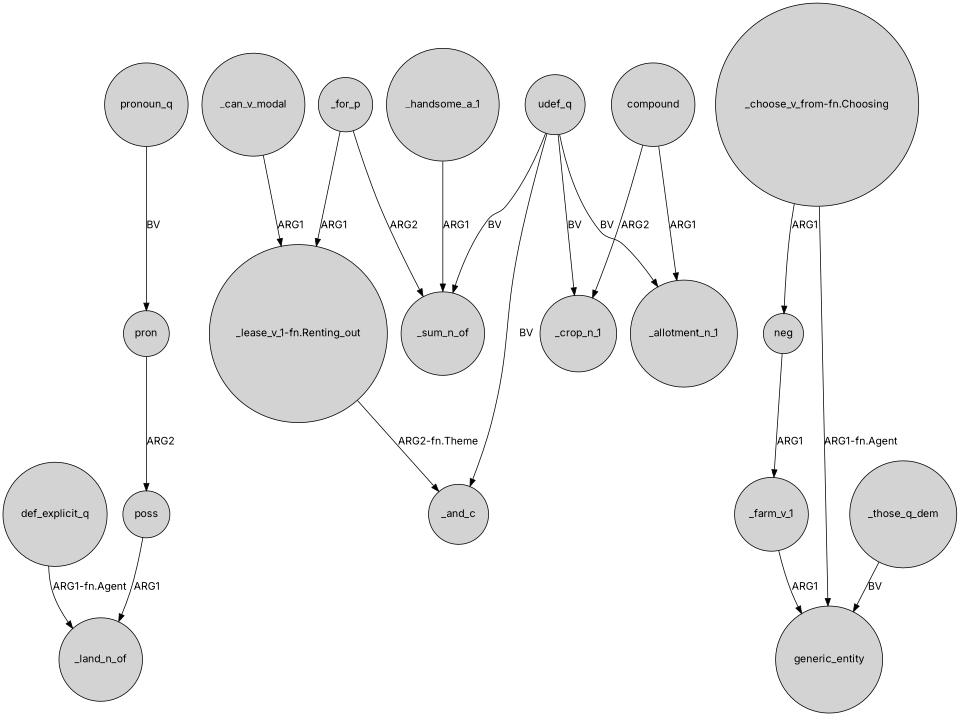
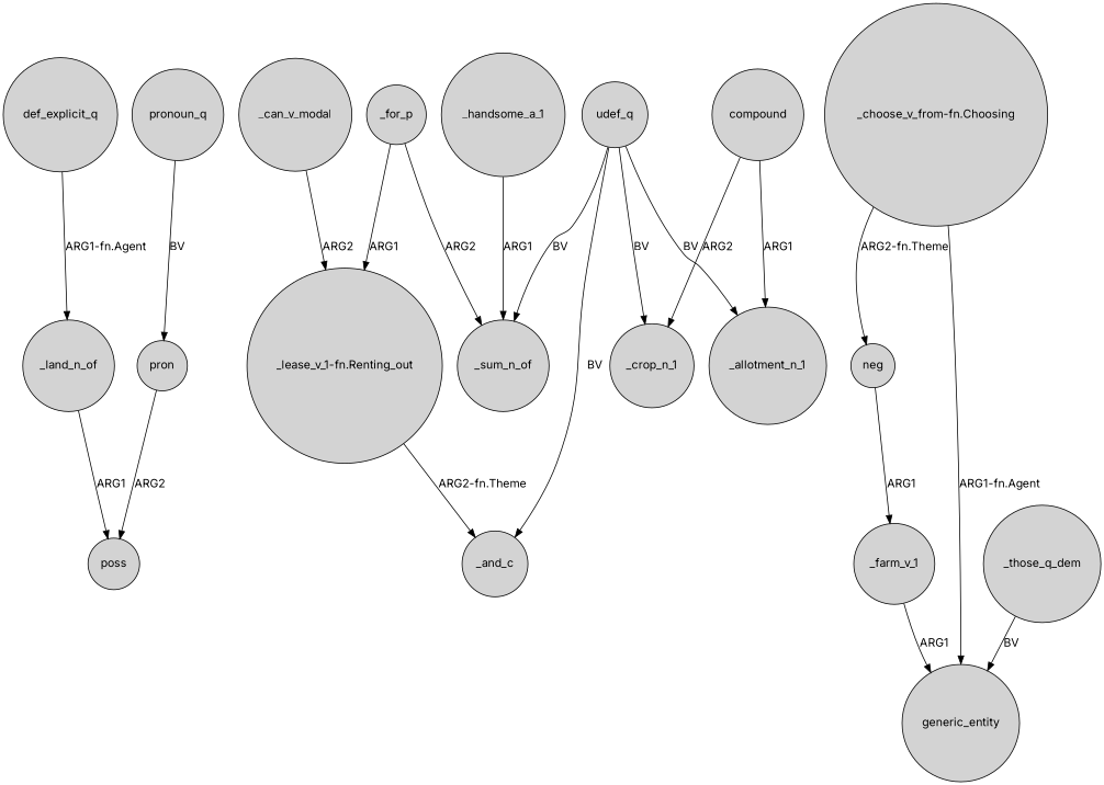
  digraph {
    fontname=Inter
    node [fontname=Inter shape=circle style=filled]
    edge [fontname=Inter]
    poss
    _land_n_of
    pron
    _handsome_a_1
    _sum_n_of
    "_choose_v_from-fn.Choosing"
    neg
    generic_entity
    _farm_v_1
    compound
    _crop_n_1
    _allotment_n_1
    def_explicit_q
    _for_p
    "_lease_v_1-fn.Renting_out"
    _and_c
    udef_q
    _can_v_modal
    pronoun_q
    _those_q_dem
-   poss -> _land_n_of [label=ARG1]
+   _land_n_of -> poss [label=ARG1]
    pron -> poss [label=ARG2]
    _handsome_a_1 -> _sum_n_of [label=ARG1]
-   "_choose_v_from-fn.Choosing" -> neg [label=ARG1]
+   "_choose_v_from-fn.Choosing" -> neg [label="ARG2-fn.Theme"]
    "_choose_v_from-fn.Choosing" -> generic_entity [label="ARG1-fn.Agent"]
    neg -> _farm_v_1 [label=ARG1]
    _farm_v_1 -> generic_entity [label=ARG1]
    compound -> _crop_n_1 [label=ARG2]
    compound -> _allotment_n_1 [label=ARG1]
    def_explicit_q -> _land_n_of [label="ARG1-fn.Agent"]
    _for_p -> _sum_n_of [label=ARG2]
    _for_p -> "_lease_v_1-fn.Renting_out" [label=ARG1]
    "_lease_v_1-fn.Renting_out" -> _and_c [label="ARG2-fn.Theme"]
    udef_q -> _sum_n_of [label=BV]
    udef_q -> _crop_n_1 [label=BV]
    udef_q -> _allotment_n_1 [label=BV]
    udef_q -> _and_c [label=BV]
-   _can_v_modal -> "_lease_v_1-fn.Renting_out" [label=ARG1]
+   _can_v_modal -> "_lease_v_1-fn.Renting_out" [label=ARG2]
    pronoun_q -> pron [label=BV]
    _those_q_dem -> generic_entity [label=BV]
  }
